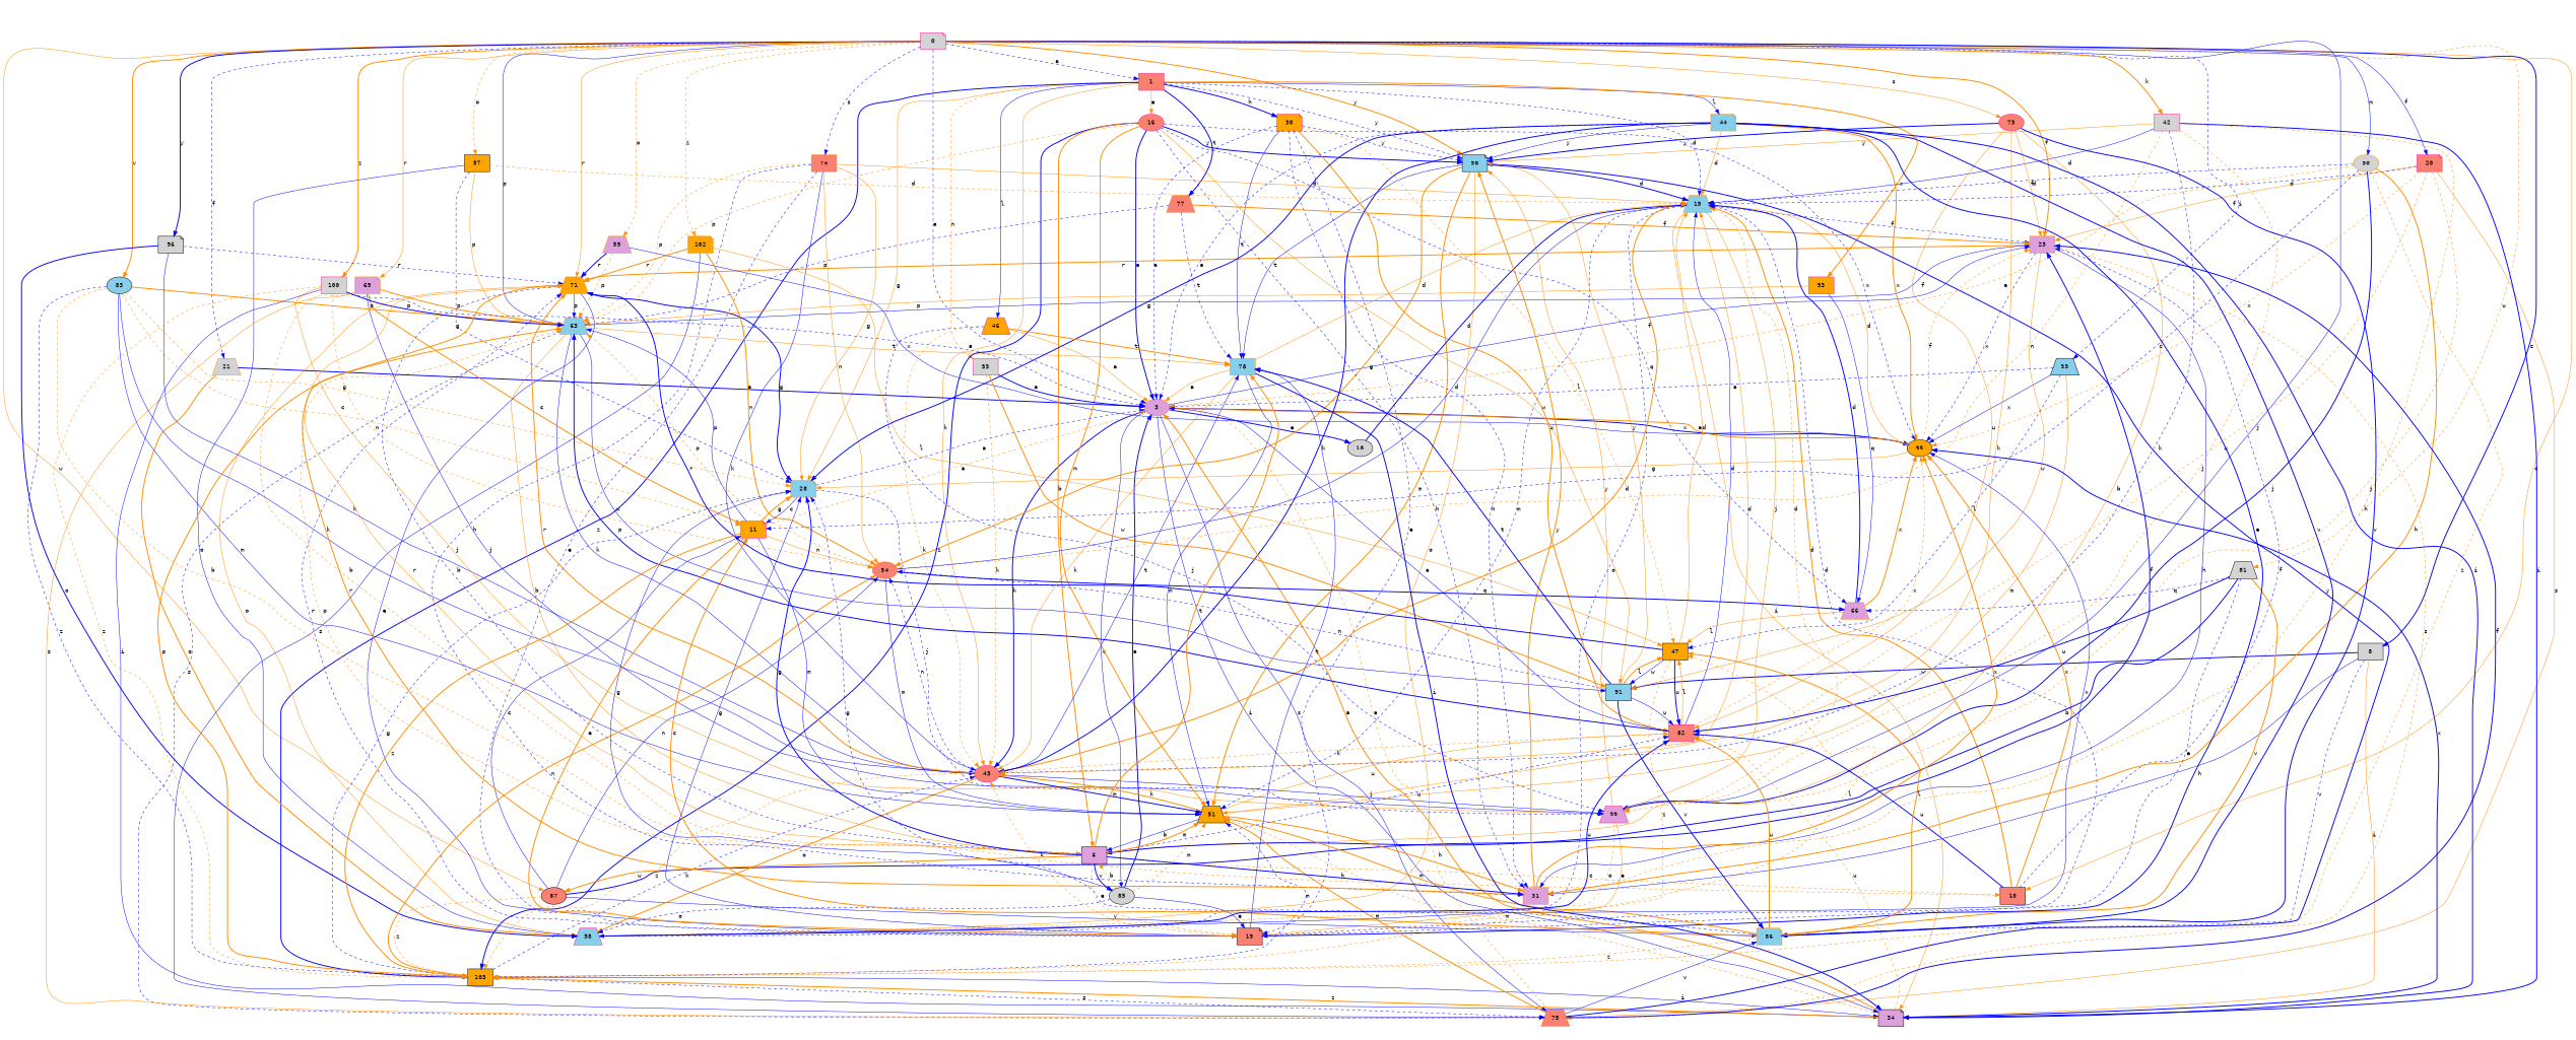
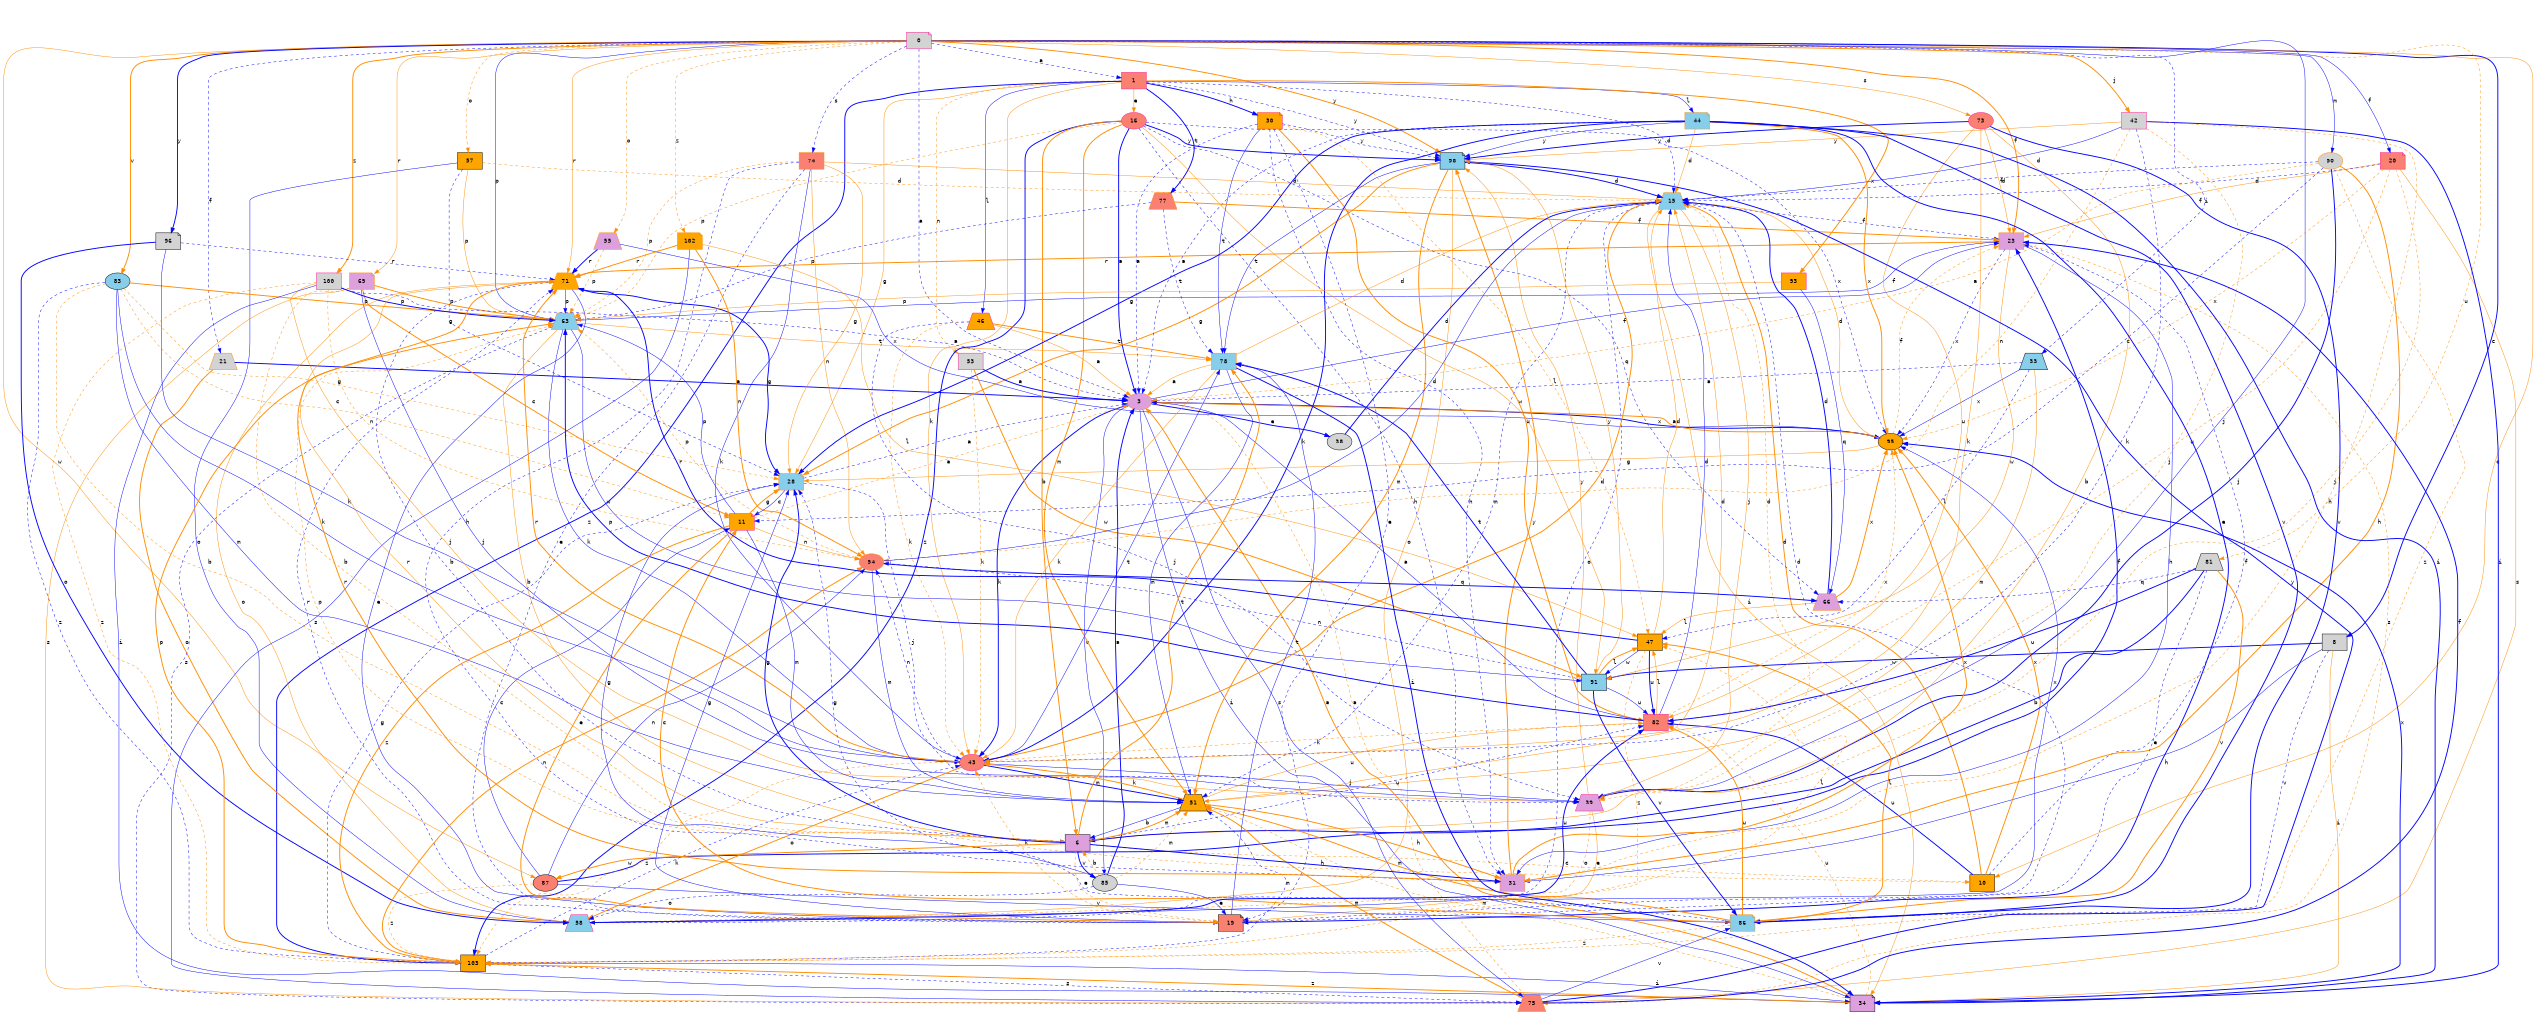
  strict digraph {
    fontname="DejaVu Sans Mono"
    node [color=darkorange fillcolor=salmon fontname="DejaVu Sans Mono" shape=box style=filled]
    edge [color=blue fontname="DejaVu Sans Mono" style=solid]
    0 [color=deeppink fillcolor=lightgrey shape=note]
    1 [color=deeppink]
    3 [fillcolor=plum shape=ellipse]
    8 [color=black fillcolor=lightgrey]
-   10 [color=black]
+   10 [color=black fillcolor=orange]
    20 [color=deeppink shape=note]
    21 [fillcolor=lightgrey shape=trapezium]
    23 [fillcolor=plum]
    33 [color=black fillcolor=skyblue shape=trapezium]
    39 [color=deeppink fillcolor=plum shape=trapezium]
    42 [color=deeppink fillcolor=lightgrey]
    50 [fillcolor=lightgrey shape=ellipse]
    55 [fillcolor=plum shape=trapezium]
    57 [color=black fillcolor=orange]
    63 [fillcolor=skyblue shape=trapezium]
    69 [fillcolor=plum shape=note]
    71 [fillcolor=orange shape=trapezium]
    73 [color=deeppink shape=ellipse]
    74
    81 [color=black fillcolor=lightgrey shape=trapezium]
    83 [color=black fillcolor=skyblue shape=ellipse]
    87 [color=black shape=ellipse]
    96 [color=black fillcolor=lightgrey shape=note]
    98 [color=black fillcolor=skyblue shape=note]
    100 [color=deeppink fillcolor=lightgrey]
    102 [fillcolor=orange shape=note]
    15 [fillcolor=skyblue shape=trapezium]
    16 [color=deeppink shape=ellipse]
    28 [fillcolor=skyblue shape=note]
    30 [color=deeppink fillcolor=orange shape=note]
    43 [color=deeppink shape=ellipse]
    44 [fillcolor=skyblue shape=note]
    46 [color=deeppink fillcolor=orange shape=trapezium]
    53 [color=deeppink fillcolor=lightgrey]
    77 [shape=trapezium]
    93 [color=deeppink fillcolor=orange]
    103 [color=black fillcolor=orange]
-   18 [color=black fillcolor=lightgrey shape=ellipse]
+   18 [color=black fillcolor=lightgrey shape=ellipse label=38]
    34 [color=black fillcolor=plum shape=note]
    75 [shape=trapezium]
    85 [color=black fillcolor=lightgrey shape=ellipse]
    95 [color=black fillcolor=orange shape=ellipse]
    31 [fillcolor=plum]
    86 [fillcolor=skyblue shape=note]
    91 [color=black fillcolor=skyblue]
    82 [color=deeppink]
    58 [color=deeppink fillcolor=skyblue shape=trapezium]
    51 [color=black fillcolor=orange shape=trapezium]
    47 [color=black fillcolor=orange]
    19 [color=black shape=note]
    54 [shape=ellipse]
    11 [color=deeppink fillcolor=orange shape=note]
    6 [color=black fillcolor=plum]
    78 [fillcolor=skyblue]
    66 [fillcolor=plum shape=trapezium]
    0 -> 1 [label=a style=dashed]
    0 -> 3 [label=a style=dashed]
    0 -> 8 [label=c style=bold]
    0 -> 10 [color=darkorange label=c]
    0 -> 20 [label=f]
    0 -> 21 [label=f style=dashed]
    0 -> 23 [color=darkorange label=f style=bold]
    0 -> 33 [label=i style=dashed]
    0 -> 39 [label=j]
-   0 -> 42 [color=darkorange label=k style=bold]
+   0 -> 42 [color=darkorange label=j style=bold]
    0 -> 50 [label=m]
    0 -> 55 [color=darkorange label=o style=dashed]
    0 -> 57 [color=darkorange label=o style=dashed]
    0 -> 63 [label=p]
    0 -> 69 [color=darkorange label=r]
    0 -> 71 [color=darkorange label=r]
    0 -> 73 [color=darkorange label=s]
    0 -> 74 [label=s style=dashed]
    0 -> 81 [color=darkorange label=u style=dashed]
    0 -> 83 [color=darkorange label=v style=bold]
    0 -> 87 [color=darkorange label=w]
    0 -> 96 [label=y style=bold]
    0 -> 98 [color=darkorange label=y style=bold]
    0 -> 100 [color=darkorange label=z style=bold]
    0 -> 102 [color=darkorange label=z style=dashed]
    1 -> 98 [label=y style=dashed]
    1 -> 15 [label=d style=dashed]
    1 -> 16 [color=darkorange label=e]
    1 -> 28 [color=darkorange label=g]
    1 -> 30 [label=h style=bold]
    1 -> 43 [color=darkorange label=k]
    1 -> 44 [label=l]
    1 -> 46 [label=l]
    1 -> 53 [color=darkorange label=n style=dashed]
    1 -> 77 [label=t style=bold]
    1 -> 93 [color=darkorange label=x style=bold]
    1 -> 103 [label=z style=bold]
    3 -> 23 [label=f]
    3 -> 43 [label=k style=bold]
    3 -> 18 [label=e style=bold]
    3 -> 34 [label=i]
    3 -> 75 [label=s]
    3 -> 85 [label=v]
    3 -> 95 [label=x style=bold]
    8 -> 34 [color=darkorange label=i]
    8 -> 31 [label=h]
    8 -> 86 [label=v style=dashed]
    8 -> 91 [label=w style=bold]
    10 -> 23 [label=f style=dashed]
    10 -> 63 [color=darkorange label=p style=dashed]
    10 -> 15 [color=darkorange label=d style=bold]
    10 -> 95 [color=darkorange label=x style=bold]
    10 -> 82 [label=u style=bold]
    20 -> 23 [color=darkorange label=f]
    20 -> 39 [color=darkorange label=j style=dashed]
    20 -> 15 [label=d style=dashed]
    20 -> 75 [color=darkorange label=s]
    20 -> 95 [color=darkorange label=x style=dashed]
    20 -> 82 [color=darkorange label=u style=dashed]
    21 -> 3 [label=a style=bold]
    21 -> 58 [color=darkorange label=o style=bold]
    23 -> 71 [color=darkorange label=r style=bold]
    23 -> 75 [color=darkorange label=s style=dashed]
    23 -> 95 [label=x style=dashed]
    23 -> 31 [label=h]
    23 -> 91 [color=darkorange label=w]
    33 -> 3 [label=a style=dashed]
    33 -> 95 [label=x]
    33 -> 51 [color=darkorange label=m]
    33 -> 47 [label=l style=dashed]
    39 -> 98 [color=darkorange label=y]
    39 -> 15 [color=darkorange label=d style=dashed]
    39 -> 58 [color=darkorange label=o style=dashed]
    39 -> 19 [color=darkorange label=e]
    42 -> 39 [color=darkorange label=j style=dashed]
    42 -> 98 [color=darkorange label=y]
    42 -> 15 [label=d]
    42 -> 43 [label=k style=dashed]
    42 -> 34 [label=i style=bold]
    42 -> 31 [color=darkorange label=h style=dashed]
    42 -> 54 [color=darkorange label=n style=dashed]
    50 -> 3 [color=darkorange label=a style=dashed]
    50 -> 39 [label=j style=bold]
    50 -> 15 [label=d style=dashed]
    50 -> 103 [color=darkorange label=z style=dashed]
    50 -> 31 [color=darkorange label=h style=bold]
    50 -> 11 [label=c style=dashed]
    55 -> 63 [color=darkorange label=p style=dashed]
    55 -> 71 [label=r style=bold]
    55 -> 95 [label=x]
    57 -> 63 [color=darkorange label=p]
    57 -> 15 [color=darkorange label=d style=dashed]
    57 -> 28 [label=g style=dashed]
    57 -> 58 [label=o]
    63 -> 23 [label=f]
    63 -> 43 [label=k]
    63 -> 75 [label=s style=dashed]
    63 -> 91 [label=w]
    63 -> 6 [color=darkorange label=b]
    63 -> 78 [color=darkorange label=t]
    69 -> 39 [label=j]
    69 -> 63 [color=darkorange label=p style=bold]
    69 -> 75 [color=darkorange label=s]
    69 -> 11 [color=darkorange label=c style=bold]
    69 -> 6 [color=darkorange label=b style=dashed]
    71 -> 63 [label=p]
    71 -> 28 [label=g style=bold]
    71 -> 58 [color=darkorange label=o]
    71 -> 19 [label=e]
    71 -> 6 [label=b style=dashed]
    73 -> 23 [color=darkorange label=f]
    73 -> 98 [label=y style=bold]
    73 -> 43 [color=darkorange label=k]
    73 -> 86 [label=v style=bold]
    73 -> 82 [color=darkorange label=u]
    73 -> 6 [color=darkorange label=b]
    74 -> 63 [color=darkorange label=p style=dashed]
    74 -> 15 [color=darkorange label=d]
    74 -> 28 [color=darkorange label=g]
    74 -> 43 [label=k]
    74 -> 31 [label=h style=dashed]
    74 -> 19 [label=e style=dashed]
    74 -> 54 [color=darkorange label=n]
    81 -> 86 [color=darkorange label=v style=bold]
    81 -> 82 [label=u style=bold]
    81 -> 19 [label=e style=dashed]
    81 -> 6 [label=b style=bold]
    81 -> 66 [label=q style=dashed]
    83 -> 63 [color=darkorange label=p style=bold]
    83 -> 28 [color=darkorange label=g style=dashed]
    83 -> 43 [label=k]
    83 -> 103 [label=z style=dashed]
    83 -> 51 [label=m]
    83 -> 11 [color=darkorange label=c style=dashed]
    83 -> 6 [color=darkorange label=b style=dashed]
    87 -> 23 [label=f style=bold]
    87 -> 103 [color=darkorange label=z style=dashed]
    87 -> 86 [label=v]
    87 -> 54 [label=n]
    87 -> 11 [label=c]
    96 -> 71 [label=r style=dashed]
    96 -> 43 [label=k]
    96 -> 58 [label=o style=bold]
    98 -> 15 [label=d style=bold]
-   98 -> 54 [color=darkorange label=g style=bold]
+   98 -> 28 [color=darkorange label=g style=bold]
    98 -> 58 [color=darkorange label=o]
    98 -> 51 [color=darkorange label=m style=bold]
    98 -> 78 [label=t]
    100 -> 3 [label=a style=dashed]
    100 -> 39 [color=darkorange label=j]
    100 -> 63 [label=p style=bold]
    100 -> 103 [color=darkorange label=z style=dashed]
    100 -> 34 [label=i]
    100 -> 54 [color=darkorange label=n style=dashed]
    102 -> 71 [color=darkorange label=r style=bold]
    102 -> 75 [label=s]
    102 -> 47 [color=darkorange label=l]
    102 -> 54 [color=darkorange label=n style=bold]
    15 -> 23 [label=f style=dashed]
    15 -> 39 [color=darkorange label=j]
    15 -> 34 [color=darkorange label=i]
    15 -> 58 [label=o style=dashed]
    15 -> 51 [label=m style=dashed]
    16 -> 3 [label=a style=bold]
    16 -> 63 [color=darkorange label=p style=dashed]
    16 -> 98 [label=y style=bold]
    16 -> 103 [label=z style=bold]
    16 -> 95 [label=x style=dashed]
    16 -> 31 [label=h style=dashed]
    16 -> 91 [color=darkorange label=w]
    16 -> 51 [color=darkorange label=m style=bold]
    16 -> 6 [color=darkorange label=b style=bold]
    16 -> 66 [label=q style=dashed]
    28 -> 3 [label=a style=dashed]
    28 -> 39 [label=j style=dashed]
    28 -> 11 [label=c]
    30 -> 3 [label=a style=dashed]
    30 -> 98 [label=y style=dashed]
    30 -> 31 [label=h style=dashed]
    30 -> 82 [color=darkorange label=u style=bold]
    30 -> 47 [color=darkorange label=l style=dashed]
    30 -> 19 [label=e style=dashed]
    30 -> 78 [label=t]
    43 -> 39 [label=j]
    43 -> 71 [color=darkorange label=r style=bold]
    43 -> 15 [color=darkorange label=d style=bold]
    43 -> 103 [color=darkorange label=z style=dashed]
    43 -> 58 [color=darkorange label=o style=bold]
    43 -> 51 [label=m style=bold]
    43 -> 54 [label=n style=dashed]
    43 -> 78 [label=t]
    44 -> 3 [label=a style=dashed]
    44 -> 98 [label=y]
    44 -> 15 [color=darkorange label=d]
    44 -> 28 [label=g style=bold]
    44 -> 43 [label=k style=bold]
    44 -> 34 [label=i style=bold]
    44 -> 95 [color=darkorange label=x style=bold]
    44 -> 86 [label=v style=bold]
    44 -> 19 [label=e style=bold]
    46 -> 3 [color=darkorange label=a]
    46 -> 39 [label=j style=dashed]
    46 -> 43 [color=darkorange label=k style=dashed]
    46 -> 78 [color=darkorange label=t style=bold]
    53 -> 3 [label=a style=bold]
    53 -> 43 [color=darkorange label=k style=dashed]
    53 -> 91 [color=darkorange label=w style=bold]
    77 -> 23 [color=darkorange label=f style=bold]
    77 -> 63 [label=p style=dashed]
    77 -> 78 [label=t style=dashed]
    93 -> 63 [color=darkorange label=p]
    93 -> 66 [label=q]
    103 -> 63 [color=darkorange label=p style=bold]
    103 -> 28 [label=g style=dashed]
    103 -> 43 [label=k style=dashed]
    103 -> 34 [label=i]
    103 -> 75 [label=s style=dashed]
    103 -> 51 [label=m style=dashed]
    103 -> 54 [color=darkorange label=n style=bold]
    18 -> 15 [label=d style=bold]
    34 -> 3 [color=darkorange label=a style=bold]
    34 -> 103 [color=darkorange label=z style=bold]
    34 -> 95 [label=x style=bold]
    34 -> 82 [color=darkorange label=u style=dashed]
    34 -> 51 [color=darkorange label=m style=dashed]
    75 -> 3 [color=darkorange label=a style=dashed]
    75 -> 23 [label=f style=bold]
    75 -> 98 [label=y style=bold]
    75 -> 86 [label=v]
    75 -> 51 [color=darkorange label=m style=bold]
    85 -> 3 [label=a style=bold]
    85 -> 28 [label=g]
    85 -> 58 [label=o style=dashed]
    85 -> 51 [color=darkorange label=m style=dashed]
    85 -> 19 [label=e]
    85 -> 6 [color=darkorange label=b style=dashed]
    95 -> 3 [color=darkorange label=a style=bold]
    95 -> 23 [color=darkorange label=f style=dashed]
    95 -> 15 [color=darkorange label=d]
    95 -> 28 [color=darkorange label=g]
    31 -> 71 [color=darkorange label=r style=bold]
    31 -> 98 [color=darkorange label=y style=bold]
    31 -> 95 [color=darkorange label=x style=bold]
    86 -> 28 [label=g style=dashed]
    86 -> 103 [color=darkorange label=z style=dashed]
    86 -> 82 [color=darkorange label=u style=bold]
    86 -> 51 [color=darkorange label=m style=bold]
    86 -> 47 [color=darkorange label=l style=bold]
    86 -> 11 [color=darkorange label=c style=bold]
    91 -> 98 [color=darkorange label=y]
    91 -> 86 [label=v style=bold]
    91 -> 82 [label=u]
    91 -> 47 [color=darkorange label=l style=bold]
    91 -> 54 [label=n style=dashed]
    91 -> 78 [label=t style=bold]
    82 -> 3 [label=a]
    82 -> 63 [label=p style=bold]
    82 -> 15 [label=d]
    82 -> 43 [color=darkorange label=k style=dashed]
    82 -> 95 [color=darkorange label=x style=dashed]
    82 -> 47 [color=darkorange label=l]
    58 -> 95 [label=x]
    58 -> 82 [label=u style=bold]
    51 -> 15 [color=darkorange label=d]
    51 -> 43 [color=darkorange label=k style=bold]
    51 -> 31 [color=darkorange label=h style=bold]
    51 -> 82 [color=darkorange label=u]
    51 -> 6 [label=b]
    47 -> 71 [label=r style=bold]
    47 -> 15 [color=darkorange label=d]
    47 -> 103 [color=darkorange label=z style=dashed]
    47 -> 91 [label=w]
    47 -> 82 [label=u style=bold]
    19 -> 71 [label=r style=dashed]
    19 -> 15 [label=d style=dashed]
    19 -> 28 [label=g]
    19 -> 43 [color=darkorange label=k style=dashed]
    19 -> 47 [color=darkorange label=l style=dashed]
    19 -> 78 [label=t]
    54 -> 63 [color=darkorange label=p style=dashed]
    54 -> 15 [label=d]
    54 -> 51 [label=m]
    54 -> 66 [label=q style=bold]
    11 -> 3 [color=darkorange label=a style=dashed]
    11 -> 63 [label=p]
    11 -> 28 [color=darkorange label=g style=bold]
    11 -> 103 [color=darkorange label=z style=bold]
    11 -> 51 [label=m]
    11 -> 19 [color=darkorange label=e style=bold]
    11 -> 54 [color=darkorange label=n]
    6 -> 10 [color=darkorange label=c style=dashed]
    6 -> 71 [color=darkorange label=r]
    6 -> 87 [color=darkorange label=w style=bold]
    6 -> 28 [label=g style=bold]
    6 -> 85 [label=v style=bold]
    6 -> 31 [label=h style=bold]
    6 -> 82 [label=u style=dashed]
    6 -> 51 [color=darkorange label=m style=bold]
    6 -> 19 [color=darkorange label=e style=dashed]
    6 -> 78 [color=darkorange label=t style=bold]
    78 -> 3 [color=darkorange label=a]
    78 -> 15 [color=darkorange label=d]
    78 -> 43 [color=darkorange label=k]
    78 -> 34 [label=i style=bold]
    78 -> 51 [label=m]
    66 -> 15 [label=d style=bold]
    66 -> 95 [color=darkorange label=x style=bold]
    66 -> 47 [color=darkorange label=l]
  }
